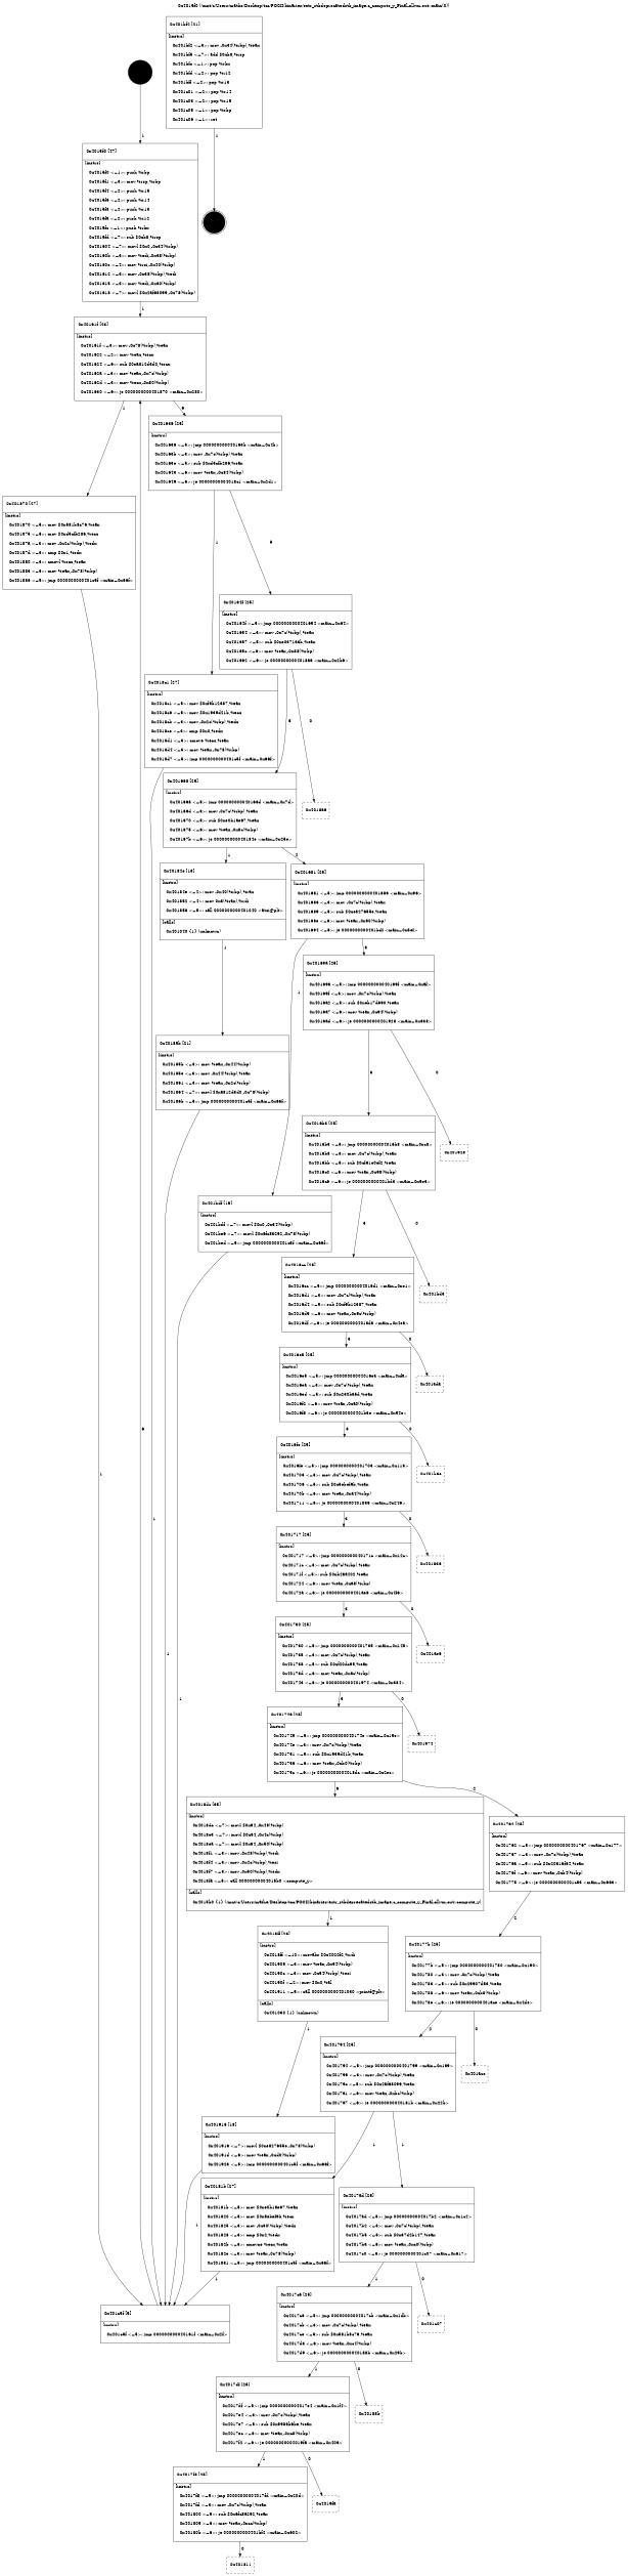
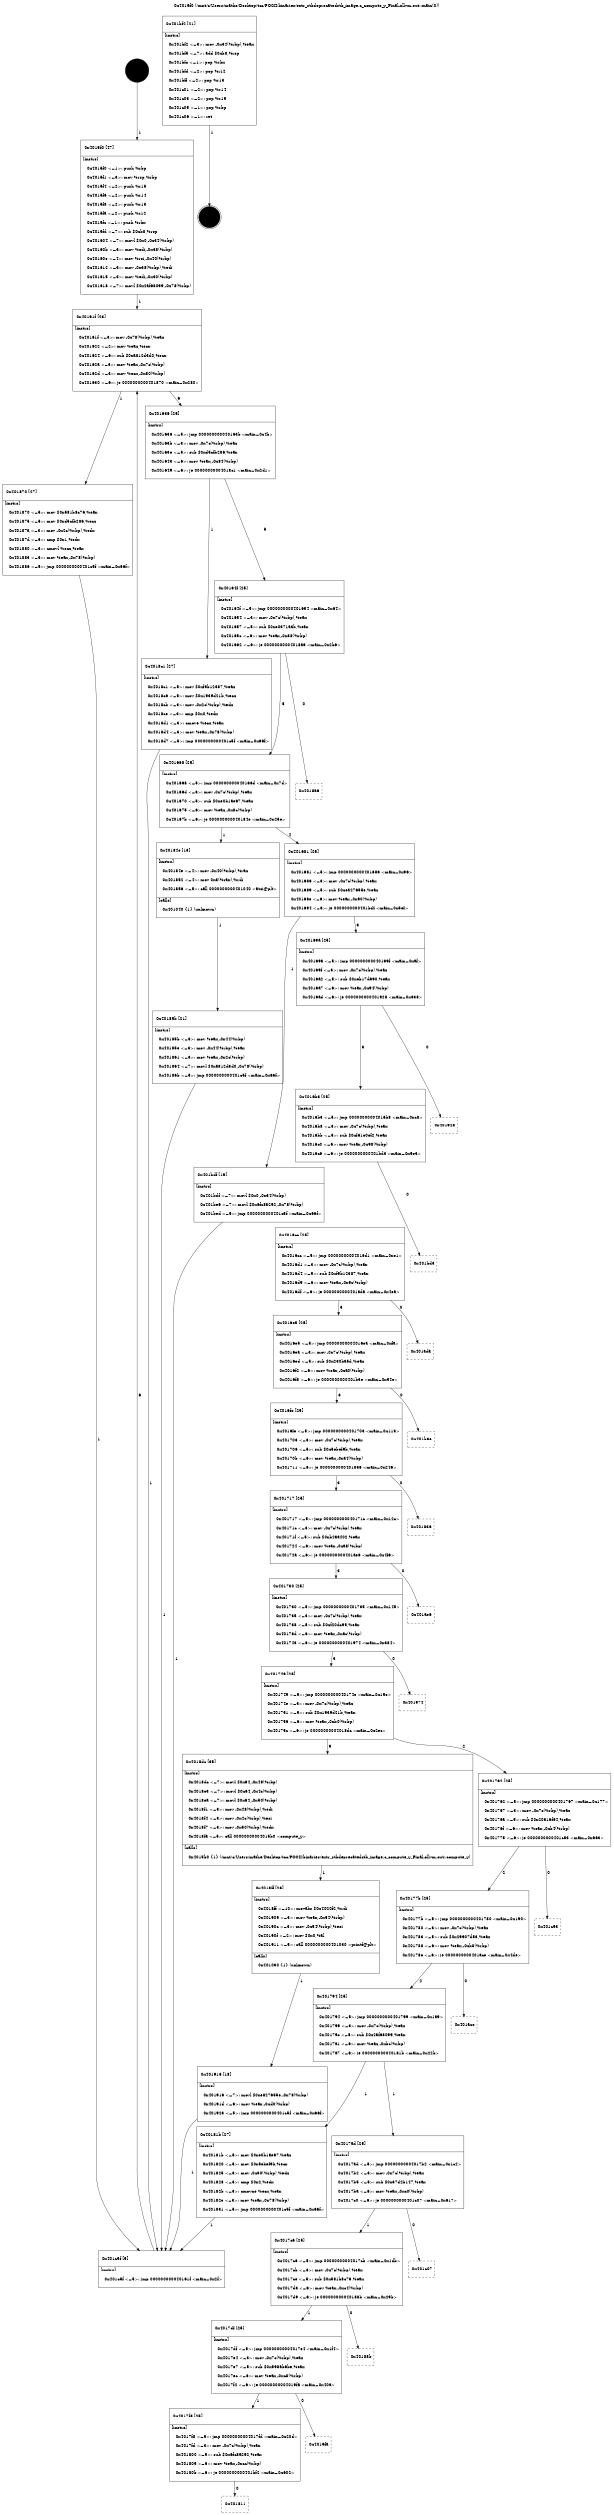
  digraph {
    label="0x4015f0 (/mnt/c/Users/mathe/Desktop/tcc/POCII/binaries/extr_stbdeprecatedstb_image.c_compute_y_Final-ollvm.out::main(0))"
    labelloc=t
    node [shape=record]
    Entry [fillcolor=black height=0.3 shape=circle style=filled width=0.3]
    n2 [label="{\n     0x4015f0 [47]\l\n     | [instrs]\l\n     &nbsp;&nbsp;0x4015f0 \<+1\>: push %rbp\l\n     &nbsp;&nbsp;0x4015f1 \<+3\>: mov %rsp,%rbp\l\n     &nbsp;&nbsp;0x4015f4 \<+2\>: push %r15\l\n     &nbsp;&nbsp;0x4015f6 \<+2\>: push %r14\l\n     &nbsp;&nbsp;0x4015f8 \<+2\>: push %r13\l\n     &nbsp;&nbsp;0x4015fa \<+2\>: push %r12\l\n     &nbsp;&nbsp;0x4015fc \<+1\>: push %rbx\l\n     &nbsp;&nbsp;0x4015fd \<+7\>: sub $0xb8,%rsp\l\n     &nbsp;&nbsp;0x401604 \<+7\>: movl $0x0,-0x34(%rbp)\l\n     &nbsp;&nbsp;0x40160b \<+3\>: mov %edi,-0x38(%rbp)\l\n     &nbsp;&nbsp;0x40160e \<+4\>: mov %rsi,-0x40(%rbp)\l\n     &nbsp;&nbsp;0x401612 \<+3\>: mov -0x38(%rbp),%edi\l\n     &nbsp;&nbsp;0x401615 \<+3\>: mov %edi,-0x30(%rbp)\l\n     &nbsp;&nbsp;0x401618 \<+7\>: movl $0x2af68099,-0x78(%rbp)\l\n  }"]
    n3 [label="{\n     0x40161f [23]\l\n     | [instrs]\l\n     &nbsp;&nbsp;0x40161f \<+3\>: mov -0x78(%rbp),%eax\l\n     &nbsp;&nbsp;0x401622 \<+2\>: mov %eax,%ecx\l\n     &nbsp;&nbsp;0x401624 \<+6\>: sub $0xa812d3d0,%ecx\l\n     &nbsp;&nbsp;0x40162a \<+3\>: mov %eax,-0x7c(%rbp)\l\n     &nbsp;&nbsp;0x40162d \<+3\>: mov %ecx,-0x80(%rbp)\l\n     &nbsp;&nbsp;0x401630 \<+6\>: je 0000000000401870 \<main+0x280\>\l\n  }"]
    n4 [label="{\n     0x401870 [27]\l\n     | [instrs]\l\n     &nbsp;&nbsp;0x401870 \<+5\>: mov $0x581b8c76,%eax\l\n     &nbsp;&nbsp;0x401875 \<+5\>: mov $0xd5cfb286,%ecx\l\n     &nbsp;&nbsp;0x40187a \<+3\>: mov -0x2c(%rbp),%edx\l\n     &nbsp;&nbsp;0x40187d \<+3\>: cmp $0x1,%edx\l\n     &nbsp;&nbsp;0x401880 \<+3\>: cmovl %ecx,%eax\l\n     &nbsp;&nbsp;0x401883 \<+3\>: mov %eax,-0x78(%rbp)\l\n     &nbsp;&nbsp;0x401886 \<+5\>: jmp 0000000000401c5f \<main+0x66f\>\l\n  }"]
    n5 [label="{\n     0x401636 [25]\l\n     | [instrs]\l\n     &nbsp;&nbsp;0x401636 \<+5\>: jmp 000000000040163b \<main+0x4b\>\l\n     &nbsp;&nbsp;0x40163b \<+3\>: mov -0x7c(%rbp),%eax\l\n     &nbsp;&nbsp;0x40163e \<+5\>: sub $0xd5cfb286,%eax\l\n     &nbsp;&nbsp;0x401643 \<+6\>: mov %eax,-0x84(%rbp)\l\n     &nbsp;&nbsp;0x401649 \<+6\>: je 00000000004018c1 \<main+0x2d1\>\l\n  }"]
    n6 [label="{\n     0x401c5f [5]\l\n     | [instrs]\l\n     &nbsp;&nbsp;0x401c5f \<+5\>: jmp 000000000040161f \<main+0x2f\>\l\n  }"]
    n7 [label="{\n     0x4018c1 [27]\l\n     | [instrs]\l\n     &nbsp;&nbsp;0x4018c1 \<+5\>: mov $0xf9b12387,%eax\l\n     &nbsp;&nbsp;0x4018c6 \<+5\>: mov $0x1939d21b,%ecx\l\n     &nbsp;&nbsp;0x4018cb \<+3\>: mov -0x2c(%rbp),%edx\l\n     &nbsp;&nbsp;0x4018ce \<+3\>: cmp $0x0,%edx\l\n     &nbsp;&nbsp;0x4018d1 \<+3\>: cmove %ecx,%eax\l\n     &nbsp;&nbsp;0x4018d4 \<+3\>: mov %eax,-0x78(%rbp)\l\n     &nbsp;&nbsp;0x4018d7 \<+5\>: jmp 0000000000401c5f \<main+0x66f\>\l\n  }"]
    n8 [label="{\n     0x40164f [25]\l\n     | [instrs]\l\n     &nbsp;&nbsp;0x40164f \<+5\>: jmp 0000000000401654 \<main+0x64\>\l\n     &nbsp;&nbsp;0x401654 \<+3\>: mov -0x7c(%rbp),%eax\l\n     &nbsp;&nbsp;0x401657 \<+5\>: sub $0xe0371a3b,%eax\l\n     &nbsp;&nbsp;0x40165c \<+6\>: mov %eax,-0x88(%rbp)\l\n     &nbsp;&nbsp;0x401662 \<+6\>: je 00000000004018a6 \<main+0x2b6\>\l\n  }"]
    n9 [label="{\n     0x4018a6\l\n  }" style=dashed]
    n10 [label="{\n     0x401668 [25]\l\n     | [instrs]\l\n     &nbsp;&nbsp;0x401668 \<+5\>: jmp 000000000040166d \<main+0x7d\>\l\n     &nbsp;&nbsp;0x40166d \<+3\>: mov -0x7c(%rbp),%eax\l\n     &nbsp;&nbsp;0x401670 \<+5\>: sub $0xe0b1ae67,%eax\l\n     &nbsp;&nbsp;0x401675 \<+6\>: mov %eax,-0x8c(%rbp)\l\n     &nbsp;&nbsp;0x40167b \<+6\>: je 000000000040184e \<main+0x25e\>\l\n  }"]
    Exit [fillcolor=black height=0.3 peripheries=2 shape=circle style=filled width=0.3]
    n12 [label="{\n     0x40184e [13]\l\n     | [instrs]\l\n     &nbsp;&nbsp;0x40184e \<+4\>: mov -0x40(%rbp),%rax\l\n     &nbsp;&nbsp;0x401852 \<+4\>: mov 0x8(%rax),%rdi\l\n     &nbsp;&nbsp;0x401856 \<+5\>: call 0000000000401040 \<atoi@plt\>\l\n     | [calls]\l\n     &nbsp;&nbsp;0x401040 \{1\} (unknown)\l\n  }"]
    n13 [label="{\n     0x401681 [25]\l\n     | [instrs]\l\n     &nbsp;&nbsp;0x401681 \<+5\>: jmp 0000000000401686 \<main+0x96\>\l\n     &nbsp;&nbsp;0x401686 \<+3\>: mov -0x7c(%rbp),%eax\l\n     &nbsp;&nbsp;0x401689 \<+5\>: sub $0xe827655e,%eax\l\n     &nbsp;&nbsp;0x40168e \<+6\>: mov %eax,-0x90(%rbp)\l\n     &nbsp;&nbsp;0x401694 \<+6\>: je 0000000000401bdf \<main+0x5ef\>\l\n  }"]
    n14 [label="{\n     0x401811\l\n  }" style=dashed]
    n15 [label="{\n     0x40185b [21]\l\n     | [instrs]\l\n     &nbsp;&nbsp;0x40185b \<+3\>: mov %eax,-0x44(%rbp)\l\n     &nbsp;&nbsp;0x40185e \<+3\>: mov -0x44(%rbp),%eax\l\n     &nbsp;&nbsp;0x401861 \<+3\>: mov %eax,-0x2c(%rbp)\l\n     &nbsp;&nbsp;0x401864 \<+7\>: movl $0xa812d3d0,-0x78(%rbp)\l\n     &nbsp;&nbsp;0x40186b \<+5\>: jmp 0000000000401c5f \<main+0x66f\>\l\n  }"]
    n16 [label="{\n     0x401bdf [19]\l\n     | [instrs]\l\n     &nbsp;&nbsp;0x401bdf \<+7\>: movl $0x0,-0x34(%rbp)\l\n     &nbsp;&nbsp;0x401be6 \<+7\>: movl $0x6fc8a252,-0x78(%rbp)\l\n     &nbsp;&nbsp;0x401bed \<+5\>: jmp 0000000000401c5f \<main+0x66f\>\l\n  }"]
    n17 [label="{\n     0x40169a [25]\l\n     | [instrs]\l\n     &nbsp;&nbsp;0x40169a \<+5\>: jmp 000000000040169f \<main+0xaf\>\l\n     &nbsp;&nbsp;0x40169f \<+3\>: mov -0x7c(%rbp),%eax\l\n     &nbsp;&nbsp;0x4016a2 \<+5\>: sub $0xeb17d690,%eax\l\n     &nbsp;&nbsp;0x4016a7 \<+6\>: mov %eax,-0x94(%rbp)\l\n     &nbsp;&nbsp;0x4016ad \<+6\>: je 0000000000401928 \<main+0x338\>\l\n  }"]
    n18 [label="{\n     0x401bf2 [21]\l\n     | [instrs]\l\n     &nbsp;&nbsp;0x401bf2 \<+3\>: mov -0x34(%rbp),%eax\l\n     &nbsp;&nbsp;0x401bf5 \<+7\>: add $0xb8,%rsp\l\n     &nbsp;&nbsp;0x401bfc \<+1\>: pop %rbx\l\n     &nbsp;&nbsp;0x401bfd \<+2\>: pop %r12\l\n     &nbsp;&nbsp;0x401bff \<+2\>: pop %r13\l\n     &nbsp;&nbsp;0x401c01 \<+2\>: pop %r14\l\n     &nbsp;&nbsp;0x401c03 \<+2\>: pop %r15\l\n     &nbsp;&nbsp;0x401c05 \<+1\>: pop %rbp\l\n     &nbsp;&nbsp;0x401c06 \<+1\>: ret\l\n  }"]
    n19 [label="{\n     0x401928\l\n  }" style=dashed]
    n20 [label="{\n     0x4016b3 [25]\l\n     | [instrs]\l\n     &nbsp;&nbsp;0x4016b3 \<+5\>: jmp 00000000004016b8 \<main+0xc8\>\l\n     &nbsp;&nbsp;0x4016b8 \<+3\>: mov -0x7c(%rbp),%eax\l\n     &nbsp;&nbsp;0x4016bb \<+5\>: sub $0xf61e0ef2,%eax\l\n     &nbsp;&nbsp;0x4016c0 \<+6\>: mov %eax,-0x98(%rbp)\l\n     &nbsp;&nbsp;0x4016c6 \<+6\>: je 0000000000401bd3 \<main+0x5e3\>\l\n  }"]
    n21 [label="{\n     0x4017f8 [25]\l\n     | [instrs]\l\n     &nbsp;&nbsp;0x4017f8 \<+5\>: jmp 00000000004017fd \<main+0x20d\>\l\n     &nbsp;&nbsp;0x4017fd \<+3\>: mov -0x7c(%rbp),%eax\l\n     &nbsp;&nbsp;0x401800 \<+5\>: sub $0x6fc8a252,%eax\l\n     &nbsp;&nbsp;0x401805 \<+6\>: mov %eax,-0xcc(%rbp)\l\n     &nbsp;&nbsp;0x40180b \<+6\>: je 0000000000401bf2 \<main+0x602\>\l\n  }"]
    n22 [label="{\n     0x401bd3\l\n  }" style=dashed]
    n23 [label="{\n     0x4016cc [25]\l\n     | [instrs]\l\n     &nbsp;&nbsp;0x4016cc \<+5\>: jmp 00000000004016d1 \<main+0xe1\>\l\n     &nbsp;&nbsp;0x4016d1 \<+3\>: mov -0x7c(%rbp),%eax\l\n     &nbsp;&nbsp;0x4016d4 \<+5\>: sub $0xf9b12387,%eax\l\n     &nbsp;&nbsp;0x4016d9 \<+6\>: mov %eax,-0x9c(%rbp)\l\n     &nbsp;&nbsp;0x4016df \<+6\>: je 0000000000401ada \<main+0x4ea\>\l\n  }"]
    n24 [label="{\n     0x4019fa\l\n  }" style=dashed]
    n25 [label="{\n     0x401ada\l\n  }" style=dashed]
    n26 [label="{\n     0x4016e5 [25]\l\n     | [instrs]\l\n     &nbsp;&nbsp;0x4016e5 \<+5\>: jmp 00000000004016ea \<main+0xfa\>\l\n     &nbsp;&nbsp;0x4016ea \<+3\>: mov -0x7c(%rbp),%eax\l\n     &nbsp;&nbsp;0x4016ed \<+5\>: sub $0x230ba5d,%eax\l\n     &nbsp;&nbsp;0x4016f2 \<+6\>: mov %eax,-0xa0(%rbp)\l\n     &nbsp;&nbsp;0x4016f8 \<+6\>: je 0000000000401b3e \<main+0x54e\>\l\n  }"]
    n27 [label="{\n     0x4017df [25]\l\n     | [instrs]\l\n     &nbsp;&nbsp;0x4017df \<+5\>: jmp 00000000004017e4 \<main+0x1f4\>\l\n     &nbsp;&nbsp;0x4017e4 \<+3\>: mov -0x7c(%rbp),%eax\l\n     &nbsp;&nbsp;0x4017e7 \<+5\>: sub $0x598ab6be,%eax\l\n     &nbsp;&nbsp;0x4017ec \<+6\>: mov %eax,-0xc8(%rbp)\l\n     &nbsp;&nbsp;0x4017f2 \<+6\>: je 00000000004019fa \<main+0x40a\>\l\n  }"]
    n28 [label="{\n     0x401b3e\l\n  }" style=dashed]
    n29 [label="{\n     0x4016fe [25]\l\n     | [instrs]\l\n     &nbsp;&nbsp;0x4016fe \<+5\>: jmp 0000000000401703 \<main+0x113\>\l\n     &nbsp;&nbsp;0x401703 \<+3\>: mov -0x7c(%rbp),%eax\l\n     &nbsp;&nbsp;0x401706 \<+5\>: sub $0x5ebef9b,%eax\l\n     &nbsp;&nbsp;0x40170b \<+6\>: mov %eax,-0xa4(%rbp)\l\n     &nbsp;&nbsp;0x401711 \<+6\>: je 0000000000401836 \<main+0x246\>\l\n  }"]
    n30 [label="{\n     0x40188b\l\n  }" style=dashed]
    n31 [label="{\n     0x401836\l\n  }" style=dashed]
    n32 [label="{\n     0x401717 [25]\l\n     | [instrs]\l\n     &nbsp;&nbsp;0x401717 \<+5\>: jmp 000000000040171c \<main+0x12c\>\l\n     &nbsp;&nbsp;0x40171c \<+3\>: mov -0x7c(%rbp),%eax\l\n     &nbsp;&nbsp;0x40171f \<+5\>: sub $0xb2aa402,%eax\l\n     &nbsp;&nbsp;0x401724 \<+6\>: mov %eax,-0xa8(%rbp)\l\n     &nbsp;&nbsp;0x40172a \<+6\>: je 0000000000401ae6 \<main+0x4f6\>\l\n  }"]
    n33 [label="{\n     0x4017c6 [25]\l\n     | [instrs]\l\n     &nbsp;&nbsp;0x4017c6 \<+5\>: jmp 00000000004017cb \<main+0x1db\>\l\n     &nbsp;&nbsp;0x4017cb \<+3\>: mov -0x7c(%rbp),%eax\l\n     &nbsp;&nbsp;0x4017ce \<+5\>: sub $0x581b8c76,%eax\l\n     &nbsp;&nbsp;0x4017d3 \<+6\>: mov %eax,-0xc4(%rbp)\l\n     &nbsp;&nbsp;0x4017d9 \<+6\>: je 000000000040188b \<main+0x29b\>\l\n  }"]
    n34 [label="{\n     0x401ae6\l\n  }" style=dashed]
    n35 [label="{\n     0x401730 [25]\l\n     | [instrs]\l\n     &nbsp;&nbsp;0x401730 \<+5\>: jmp 0000000000401735 \<main+0x145\>\l\n     &nbsp;&nbsp;0x401735 \<+3\>: mov -0x7c(%rbp),%eax\l\n     &nbsp;&nbsp;0x401738 \<+5\>: sub $0xf20dc95,%eax\l\n     &nbsp;&nbsp;0x40173d \<+6\>: mov %eax,-0xac(%rbp)\l\n     &nbsp;&nbsp;0x401743 \<+6\>: je 0000000000401974 \<main+0x384\>\l\n  }"]
    n36 [label="{\n     0x401c07\l\n  }" style=dashed]
    n37 [label="{\n     0x401974\l\n  }" style=dashed]
    n38 [label="{\n     0x401749 [25]\l\n     | [instrs]\l\n     &nbsp;&nbsp;0x401749 \<+5\>: jmp 000000000040174e \<main+0x15e\>\l\n     &nbsp;&nbsp;0x40174e \<+3\>: mov -0x7c(%rbp),%eax\l\n     &nbsp;&nbsp;0x401751 \<+5\>: sub $0x1939d21b,%eax\l\n     &nbsp;&nbsp;0x401756 \<+6\>: mov %eax,-0xb0(%rbp)\l\n     &nbsp;&nbsp;0x40175c \<+6\>: je 00000000004018dc \<main+0x2ec\>\l\n  }"]
    n39 [label="{\n     0x401916 [18]\l\n     | [instrs]\l\n     &nbsp;&nbsp;0x401916 \<+7\>: movl $0xe827655e,-0x78(%rbp)\l\n     &nbsp;&nbsp;0x40191d \<+6\>: mov %eax,-0xd0(%rbp)\l\n     &nbsp;&nbsp;0x401923 \<+5\>: jmp 0000000000401c5f \<main+0x66f\>\l\n  }"]
    n40 [label="{\n     0x4018dc [35]\l\n     | [instrs]\l\n     &nbsp;&nbsp;0x4018dc \<+7\>: movl $0x64,-0x48(%rbp)\l\n     &nbsp;&nbsp;0x4018e3 \<+7\>: movl $0x64,-0x4c(%rbp)\l\n     &nbsp;&nbsp;0x4018ea \<+7\>: movl $0x64,-0x50(%rbp)\l\n     &nbsp;&nbsp;0x4018f1 \<+3\>: mov -0x48(%rbp),%edi\l\n     &nbsp;&nbsp;0x4018f4 \<+3\>: mov -0x4c(%rbp),%esi\l\n     &nbsp;&nbsp;0x4018f7 \<+3\>: mov -0x50(%rbp),%edx\l\n     &nbsp;&nbsp;0x4018fa \<+5\>: call 00000000004015b0 \<compute_y\>\l\n     | [calls]\l\n     &nbsp;&nbsp;0x4015b0 \{1\} (/mnt/c/Users/mathe/Desktop/tcc/POCII/binaries/extr_stbdeprecatedstb_image.c_compute_y_Final-ollvm.out::compute_y)\l\n  }"]
    n41 [label="{\n     0x401762 [25]\l\n     | [instrs]\l\n     &nbsp;&nbsp;0x401762 \<+5\>: jmp 0000000000401767 \<main+0x177\>\l\n     &nbsp;&nbsp;0x401767 \<+3\>: mov -0x7c(%rbp),%eax\l\n     &nbsp;&nbsp;0x40176a \<+5\>: sub $0x20a16f64,%eax\l\n     &nbsp;&nbsp;0x40176f \<+6\>: mov %eax,-0xb4(%rbp)\l\n     &nbsp;&nbsp;0x401775 \<+6\>: je 0000000000401c53 \<main+0x663\>\l\n  }"]
    n42 [label="{\n     0x4018ff [23]\l\n     | [instrs]\l\n     &nbsp;&nbsp;0x4018ff \<+10\>: movabs $0x4020f2,%rdi\l\n     &nbsp;&nbsp;0x401909 \<+3\>: mov %eax,-0x54(%rbp)\l\n     &nbsp;&nbsp;0x40190c \<+3\>: mov -0x54(%rbp),%esi\l\n     &nbsp;&nbsp;0x40190f \<+2\>: mov $0x0,%al\l\n     &nbsp;&nbsp;0x401911 \<+5\>: call 0000000000401030 \<printf@plt\>\l\n     | [calls]\l\n     &nbsp;&nbsp;0x401030 \{1\} (unknown)\l\n  }"]
+   n43 [label="{\n     0x401c53\l\n  }" style=dashed]
    n44 [label="{\n     0x40177b [25]\l\n     | [instrs]\l\n     &nbsp;&nbsp;0x40177b \<+5\>: jmp 0000000000401780 \<main+0x190\>\l\n     &nbsp;&nbsp;0x401780 \<+3\>: mov -0x7c(%rbp),%eax\l\n     &nbsp;&nbsp;0x401783 \<+5\>: sub $0x29907d53,%eax\l\n     &nbsp;&nbsp;0x401788 \<+6\>: mov %eax,-0xb8(%rbp)\l\n     &nbsp;&nbsp;0x40178e \<+6\>: je 0000000000401ace \<main+0x4de\>\l\n  }"]
    n45 [label="{\n     0x401ace\l\n  }" style=dashed]
    n46 [label="{\n     0x401794 [25]\l\n     | [instrs]\l\n     &nbsp;&nbsp;0x401794 \<+5\>: jmp 0000000000401799 \<main+0x1a9\>\l\n     &nbsp;&nbsp;0x401799 \<+3\>: mov -0x7c(%rbp),%eax\l\n     &nbsp;&nbsp;0x40179c \<+5\>: sub $0x2af68099,%eax\l\n     &nbsp;&nbsp;0x4017a1 \<+6\>: mov %eax,-0xbc(%rbp)\l\n     &nbsp;&nbsp;0x4017a7 \<+6\>: je 000000000040181b \<main+0x22b\>\l\n  }"]
    n47 [label="{\n     0x4017ad [25]\l\n     | [instrs]\l\n     &nbsp;&nbsp;0x4017ad \<+5\>: jmp 00000000004017b2 \<main+0x1c2\>\l\n     &nbsp;&nbsp;0x4017b2 \<+3\>: mov -0x7c(%rbp),%eax\l\n     &nbsp;&nbsp;0x4017b5 \<+5\>: sub $0x37d2b147,%eax\l\n     &nbsp;&nbsp;0x4017ba \<+6\>: mov %eax,-0xc0(%rbp)\l\n     &nbsp;&nbsp;0x4017c0 \<+6\>: je 0000000000401c07 \<main+0x617\>\l\n  }"]
    n48 [label="{\n     0x40181b [27]\l\n     | [instrs]\l\n     &nbsp;&nbsp;0x40181b \<+5\>: mov $0xe0b1ae67,%eax\l\n     &nbsp;&nbsp;0x401820 \<+5\>: mov $0x5ebef9b,%ecx\l\n     &nbsp;&nbsp;0x401825 \<+3\>: mov -0x30(%rbp),%edx\l\n     &nbsp;&nbsp;0x401828 \<+3\>: cmp $0x2,%edx\l\n     &nbsp;&nbsp;0x40182b \<+3\>: cmovne %ecx,%eax\l\n     &nbsp;&nbsp;0x40182e \<+3\>: mov %eax,-0x78(%rbp)\l\n     &nbsp;&nbsp;0x401831 \<+5\>: jmp 0000000000401c5f \<main+0x66f\>\l\n  }"]
    Entry -> n2 [label=" 1"]
    n2 -> n3 [label=" 1"]
    n3 -> n4 [label=" 1"]
    n3 -> n5 [label=" 6"]
    n4 -> n6 [label=" 1"]
    n5 -> n7 [label=" 1"]
    n5 -> n8 [label=" 5"]
    n6 -> n3 [label=" 6"]
    n7 -> n6 [label=" 1"]
    n8 -> n9 [label=" 0"]
    n8 -> n10 [label=" 5"]
    n10 -> n12 [label=" 1"]
    n10 -> n13 [label=" 4"]
    n12 -> n15 [label=" 1"]
    n13 -> n16 [label=" 1"]
    n13 -> n17 [label=" 3"]
    n15 -> n6 [label=" 1"]
    n16 -> n6 [label=" 1"]
    n17 -> n19 [label=" 0"]
    n17 -> n20 [label=" 3"]
    n18 -> Exit [label=" 1"]
    n20 -> n22 [label=" 0"]
-   n20 -> n23 [label=" 3"]
    n21 -> n14 [label=" 0"]
    n23 -> n25 [label=" 0"]
    n23 -> n26 [label=" 3"]
    n26 -> n28 [label=" 0"]
    n26 -> n29 [label=" 3"]
    n27 -> n21 [label=" 1"]
    n27 -> n24 [label=" 0"]
    n29 -> n31 [label=" 0"]
    n29 -> n32 [label=" 3"]
    n32 -> n34 [label=" 0"]
    n32 -> n35 [label=" 3"]
    n33 -> n27 [label=" 1"]
    n33 -> n30 [label=" 0"]
    n35 -> n37 [label=" 0"]
    n35 -> n38 [label=" 3"]
    n38 -> n40 [label=" 9"]
    n38 -> n41 [label=" 2"]
    n39 -> n6 [label=" 1"]
    n40 -> n42 [label=" 1"]
+   n41 -> n43 [label=" 0"]
    n41 -> n44 [label=" 2"]
    n42 -> n39 [label=" 1"]
    n44 -> n45 [label=" 0"]
    n44 -> n46 [label=" 2"]
    n46 -> n47 [label=" 1"]
    n46 -> n48 [label=" 1"]
    n47 -> n33 [label=" 1"]
    n47 -> n36 [label=" 0"]
    n48 -> n6 [label=" 1"]
  }
